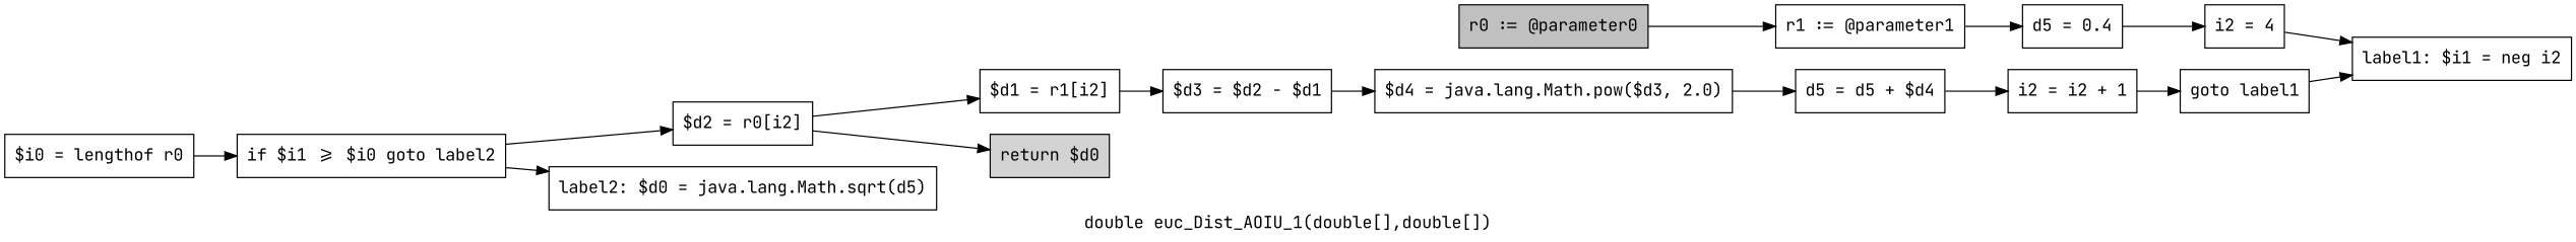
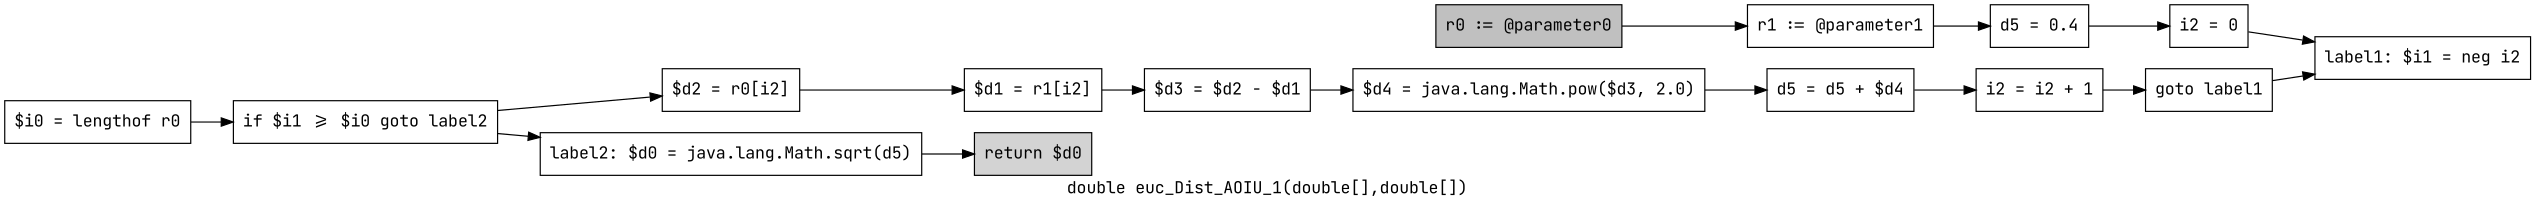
  digraph {
    fontname="JetBrains Mono"
    label="double euc_Dist_AOIU_1(double[],double[])"
    rankdir=LR
    node [fontname="JetBrains Mono" shape=box]
    edge [fontname="JetBrains Mono"]
    n1 [fillcolor=gray label="r0 := @parameter0" style=filled]
    n2 [label="r1 := @parameter1"]
    n3 [label="d5 = 0.4"]
-   n4 [label="i2 = 4"]
+   n4 [label="i2 = 0"]
    n5 [label="label1: $i1 = neg i2"]
    n6 [label="$i0 = lengthof r0"]
    n7 [label="if $i1 >= $i0 goto label2"]
    n8 [label="$d2 = r0[i2]"]
    n9 [label="label2: $d0 = java.lang.Math.sqrt(d5)"]
    n10 [label="$d1 = r1[i2]"]
    n11 [fillcolor=lightgray label="return $d0" style=filled]
    n12 [label="$d3 = $d2 - $d1"]
    n13 [label="$d4 = java.lang.Math.pow($d3, 2.0)"]
    n14 [label="d5 = d5 + $d4"]
    n15 [label="i2 = i2 + 1"]
    n16 [label="goto label1"]
    n1 -> n2
    n2 -> n3
    n3 -> n4
    n4 -> n5
    n6 -> n7
    n7 -> n8
    n7 -> n9
    n8 -> n10
-   n8 -> n11
+   n9 -> n11
    n10 -> n12
    n12 -> n13
    n13 -> n14
    n14 -> n15
    n15 -> n16
    n16 -> n5
  }
